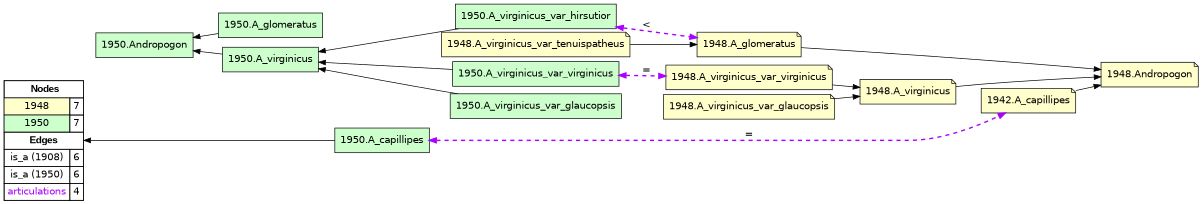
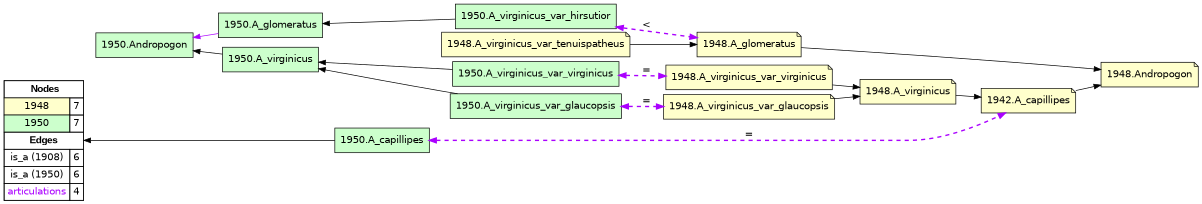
  digraph {
    rankdir=LR
    node [fillcolor="#CCFFCC" fontname=helvetica shape=box style=filled]
    edge [color="#000000" constraint=true dir=back penwidth=1 style=solid]
    n1 [fillcolor=white label=<   <TABLE BORDER="0" CELLBORDER="1" CELLSPACING="0" CELLPADDING="4">  <TR> <TD COLSPAN="2"><font face="Arial Black"> Nodes</font></TD> </TR>  <TR>   <TD bgcolor="#FFFFCC" fontname="helvetica">1948</TD>   <TD>7</TD>   </TR>  <TR>   <TD bgcolor="#CCFFCC" fontname="helvetica">1950</TD>   <TD>7</TD>   </TR>  <TR> <TD COLSPAN="2"><font face = "Arial Black"> Edges </font></TD> </TR>  <TR>   <TD><font color ="#000000">is_a (1908)</font></TD><TD>6</TD> </TR> <TR>   <TD><font color ="#000000">is_a (1950)</font></TD><TD>6</TD> </TR> <TR>   <TD><font color ="#AA00FF">articulations</font></TD><TD>4</TD> </TR> </TABLE>   > margin=0]
    "1950.A_capillipes"
    "1948.Andropogon" [fillcolor="#FFFFCC" shape=note]
    "1948.A_glomeratus" [fillcolor="#FFFFCC" shape=note]
    "1948.A_virginicus_var_virginicus" [fillcolor="#FFFFCC" shape=note]
    "1948.A_virginicus" [fillcolor="#FFFFCC" shape=note]
    "1948.A_virginicus_var_glaucopsis" [fillcolor="#FFFFCC" shape=note]
    "1948.A_virginicus_var_tenuispatheus" [fillcolor="#FFFFCC" shape=note]
    n9 [fillcolor="#FFFFCC" label="1942.A_capillipes" shape=note]
    "1950.A_virginicus_var_hirsutior"
    "1950.A_virginicus_var_virginicus"
    "1950.A_virginicus"
    "1950.A_virginicus_var_glaucopsis"
    "1950.Andropogon"
    "1950.A_glomeratus"
    subgraph sub_1 {
      rank=source
      n1
    }
    n1 -> "1950.A_capillipes"
    "1950.A_capillipes" -> n9 [color="#AA00FF" dir=both label="=" penwidth=2 style=dashed]
    "1948.A_glomeratus" -> "1948.Andropogon" [dir=forward]
    "1948.A_virginicus_var_virginicus" -> "1948.A_virginicus" [dir=forward]
-   "1948.A_virginicus" -> "1948.Andropogon" [dir=forward]
+   "1948.A_virginicus" -> n9 [dir=forward]
    "1948.A_virginicus_var_glaucopsis" -> "1948.A_virginicus" [dir=forward]
    "1948.A_virginicus_var_tenuispatheus" -> "1948.A_glomeratus" [dir=forward]
    n9 -> "1948.Andropogon" [dir=forward]
    "1950.A_virginicus_var_hirsutior" -> "1948.A_glomeratus" [color="#AA00FF" dir=both label="<" penwidth=2 style=dashed]
    "1950.A_virginicus_var_virginicus" -> "1948.A_virginicus_var_virginicus" [color="#AA00FF" dir=both label="=" penwidth=2 style=dashed]
-   "1950.A_virginicus" -> "1950.A_virginicus_var_hirsutior"
+   "1950.A_glomeratus" -> "1950.A_virginicus_var_hirsutior"
    "1950.A_virginicus" -> "1950.A_virginicus_var_virginicus"
    "1950.A_virginicus" -> "1950.A_virginicus_var_glaucopsis"
+   "1950.A_virginicus_var_glaucopsis" -> "1948.A_virginicus_var_glaucopsis" [color="#AA00FF" dir=both label="=" penwidth=2 style=dashed]
    "1950.Andropogon" -> "1950.A_virginicus"
-   "1950.Andropogon" -> "1950.A_glomeratus"
+   "1950.Andropogon" -> "1950.A_glomeratus" [color="#AA00FF"]
  }
